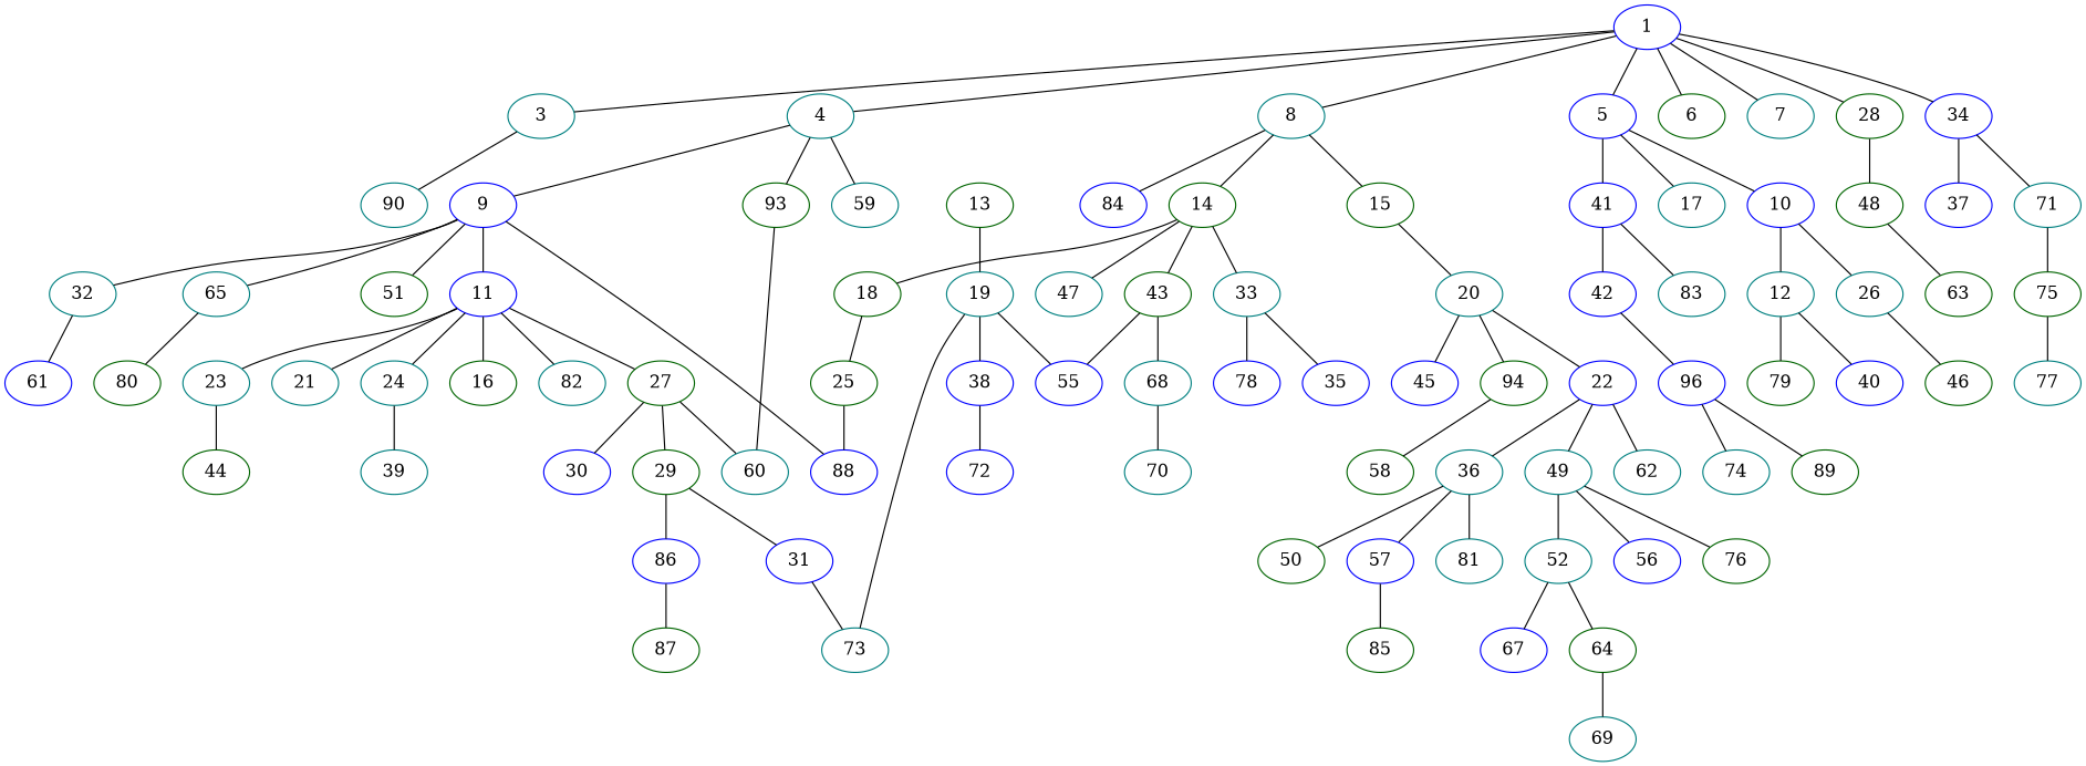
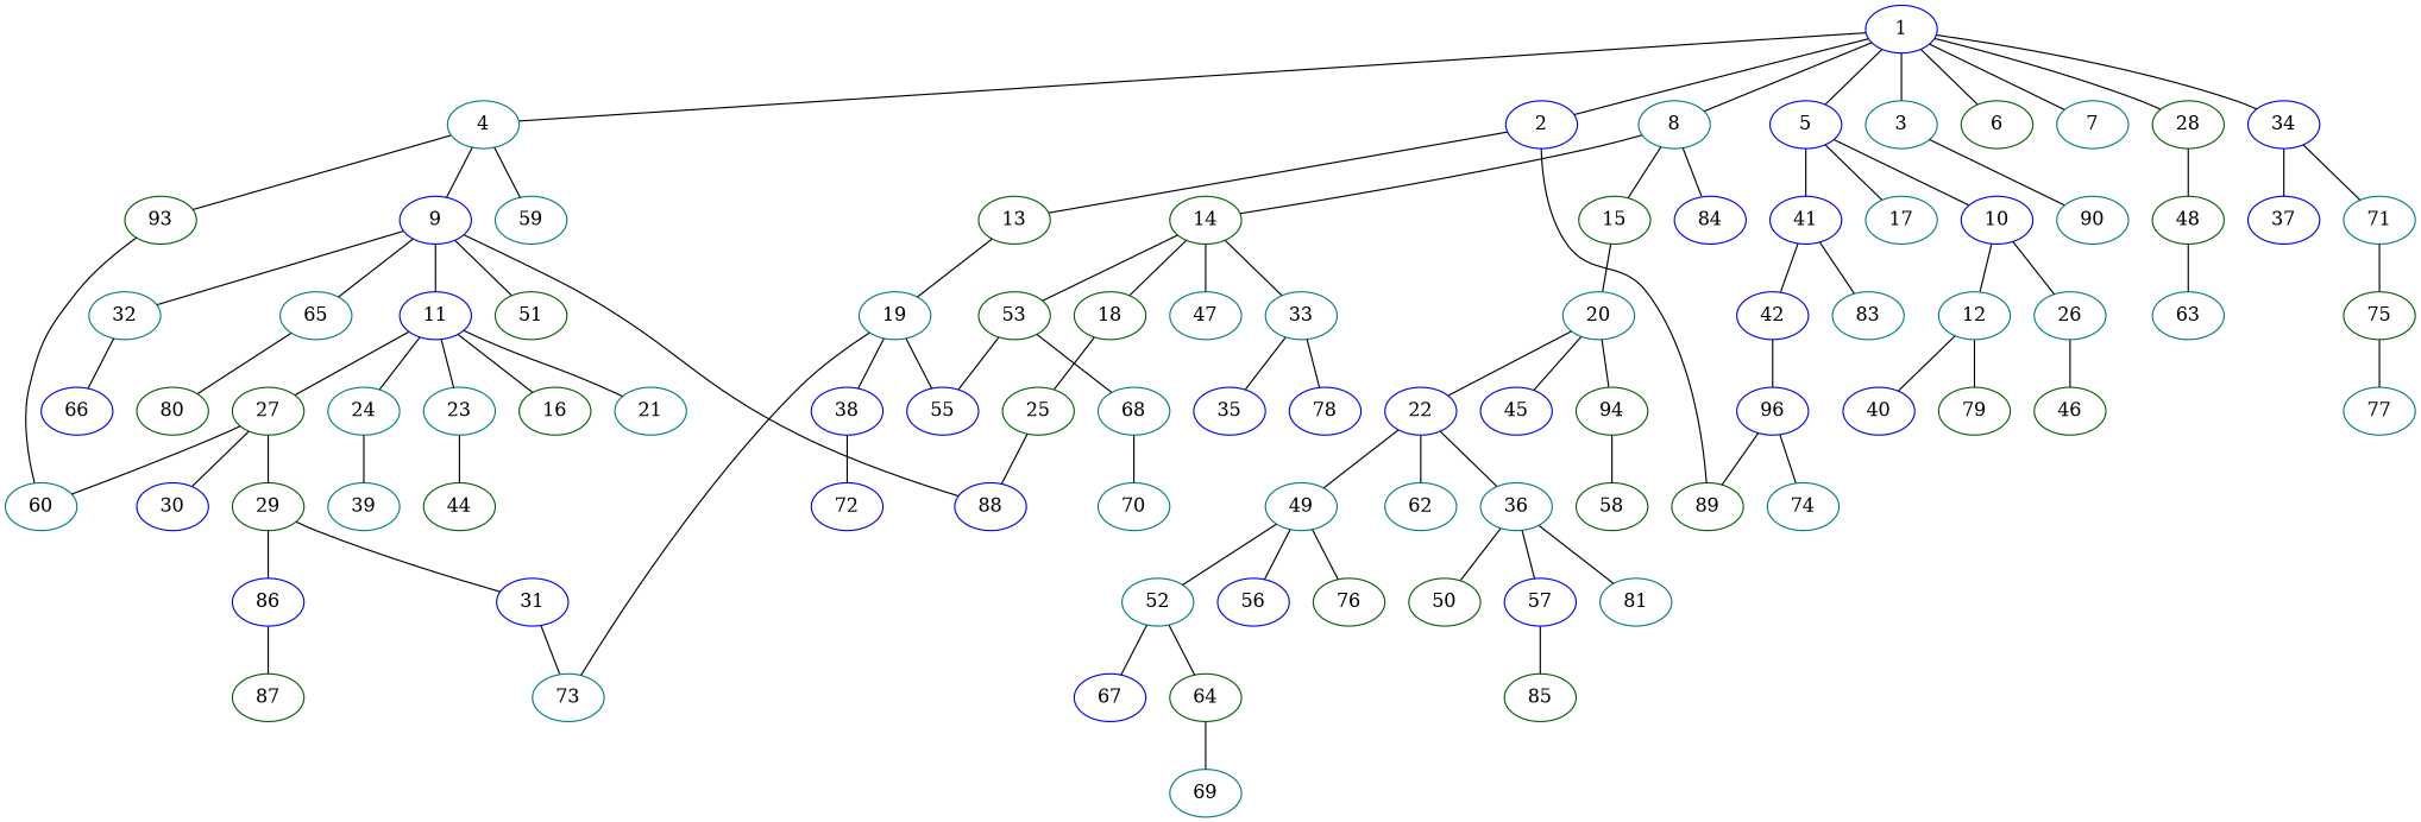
  graph {
    node [color=teal]
    1 [color=blue]
+   2 [color=blue]
    3
    4
    5 [color=blue]
    6 [color=darkgreen]
    7
    8
    28 [color=darkgreen]
    34 [color=blue]
    13 [color=darkgreen]
    89 [color=darkgreen]
    90
    9 [color=blue]
    n15 [color=darkgreen label=93]
    59
    17
    10 [color=blue]
    41 [color=blue]
    14 [color=darkgreen]
    15 [color=darkgreen]
    84 [color=blue]
    48 [color=darkgreen]
    37 [color=blue]
    71
    19
    11 [color=blue]
    32
    51 [color=darkgreen]
    65
    88 [color=blue]
    60
    12
    26
    42 [color=blue]
    83
    18 [color=darkgreen]
    33
    47
-   53 [color=darkgreen label=43]
+   53 [color=darkgreen]
    20
-   63 [color=darkgreen]
+   63
    75 [color=darkgreen]
    38 [color=blue]
    55 [color=blue]
    73
    16 [color=darkgreen]
    21
    23
    24
    27 [color=darkgreen]
-   82
-   61 [color=blue]
+   61 [color=blue label=66]
    80 [color=darkgreen]
    40 [color=blue]
    79 [color=darkgreen]
    46 [color=darkgreen]
    n58 [color=blue label=96]
    25 [color=darkgreen]
    35 [color=blue]
    78 [color=blue]
    68
    22 [color=blue]
    45 [color=blue]
    n65 [color=darkgreen label=94]
    44 [color=darkgreen]
    39
    29 [color=darkgreen]
    30 [color=blue]
    31 [color=blue]
    86 [color=blue]
    72 [color=blue]
    70
    36
    49
    62
    58 [color=darkgreen]
    50 [color=darkgreen]
    57 [color=blue]
    81
    52
    56 [color=blue]
    76 [color=darkgreen]
    85 [color=darkgreen]
    64 [color=darkgreen]
    67 [color=blue]
    87 [color=darkgreen]
    77
    74
    69
+   1 -- 2
    1 -- 3
    1 -- 4
    1 -- 5
    1 -- 6
    1 -- 7
    1 -- 8
    1 -- 28
    1 -- 34
+   2 -- 13
+   2 -- 89
    3 -- 90
    4 -- 9
    4 -- n15
    4 -- 59
    5 -- 17
    5 -- 10
    5 -- 41
    8 -- 14
    8 -- 15
    8 -- 84
    28 -- 48
    34 -- 37
    34 -- 71
    13 -- 19
    9 -- 11
    9 -- 32
    9 -- 51
    9 -- 65
    9 -- 88
    n15 -- 60
    10 -- 12
    10 -- 26
    41 -- 42
    41 -- 83
    14 -- 18
    14 -- 33
    14 -- 47
    14 -- 53
    15 -- 20
    48 -- 63
    71 -- 75
    19 -- 38
    19 -- 55
    19 -- 73
    11 -- 16
    11 -- 21
    11 -- 23
    11 -- 24
    11 -- 27
-   11 -- 82
    32 -- 61
    65 -- 80
    12 -- 40
    12 -- 79
    26 -- 46
    42 -- n58
    18 -- 25
    33 -- 35
    33 -- 78
    53 -- 55
    53 -- 68
    20 -- 22
    20 -- 45
    20 -- n65
    75 -- 77
    38 -- 72
    23 -- 44
    24 -- 39
    27 -- 60
    27 -- 29
    27 -- 30
    n58 -- 89
    n58 -- 74
    25 -- 88
    68 -- 70
    22 -- 36
    22 -- 49
    22 -- 62
    n65 -- 58
    29 -- 31
    29 -- 86
    31 -- 73
    86 -- 87
    36 -- 50
    36 -- 57
    36 -- 81
    49 -- 52
    49 -- 56
    49 -- 76
    57 -- 85
    52 -- 64
    52 -- 67
    64 -- 69
  }
